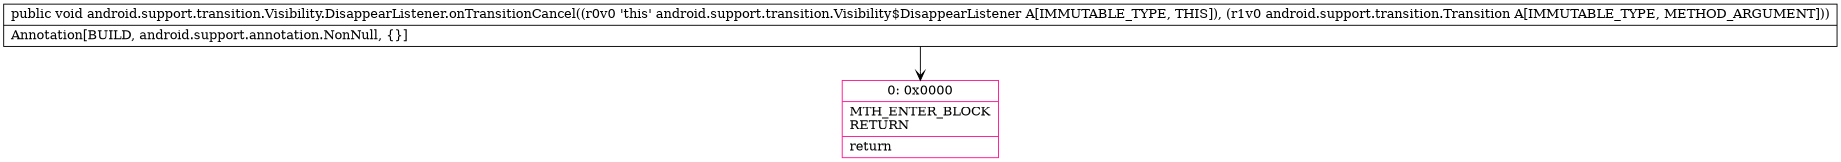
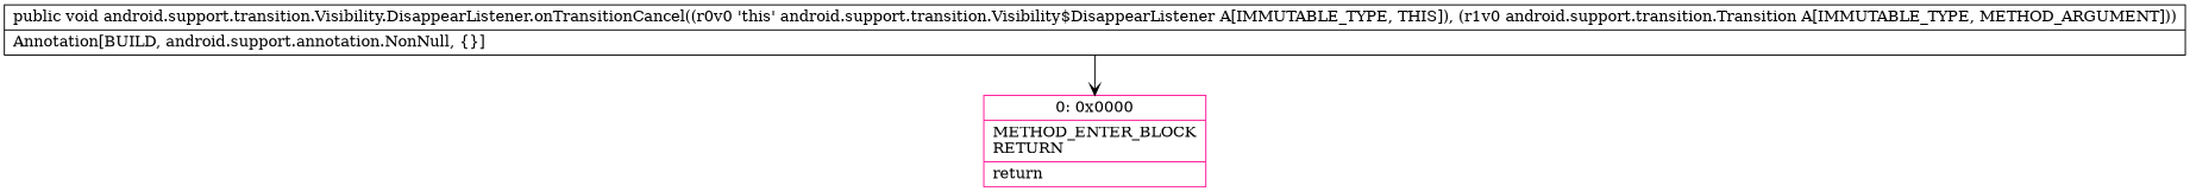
  digraph {
    node [shape=record]
-   n1 [label="{0\:\ 0x0000|MTH_ENTER_BLOCK\lRETURN\l|return\l}" color=deeppink]
+   n1 [label="{0\:\ 0x0000|METHOD_ENTER_BLOCK\lRETURN\l|return\l}" color=deeppink]
    n2 [label="{public void android.support.transition.Visibility.DisappearListener.onTransitionCancel((r0v0 'this' android.support.transition.Visibility$DisappearListener A[IMMUTABLE_TYPE, THIS]), (r1v0 android.support.transition.Transition A[IMMUTABLE_TYPE, METHOD_ARGUMENT]))  | Annotation[BUILD, android.support.annotation.NonNull, \{\}]\l}" color=black]
    n2 -> n1 [arrowhead=vee]
  }
